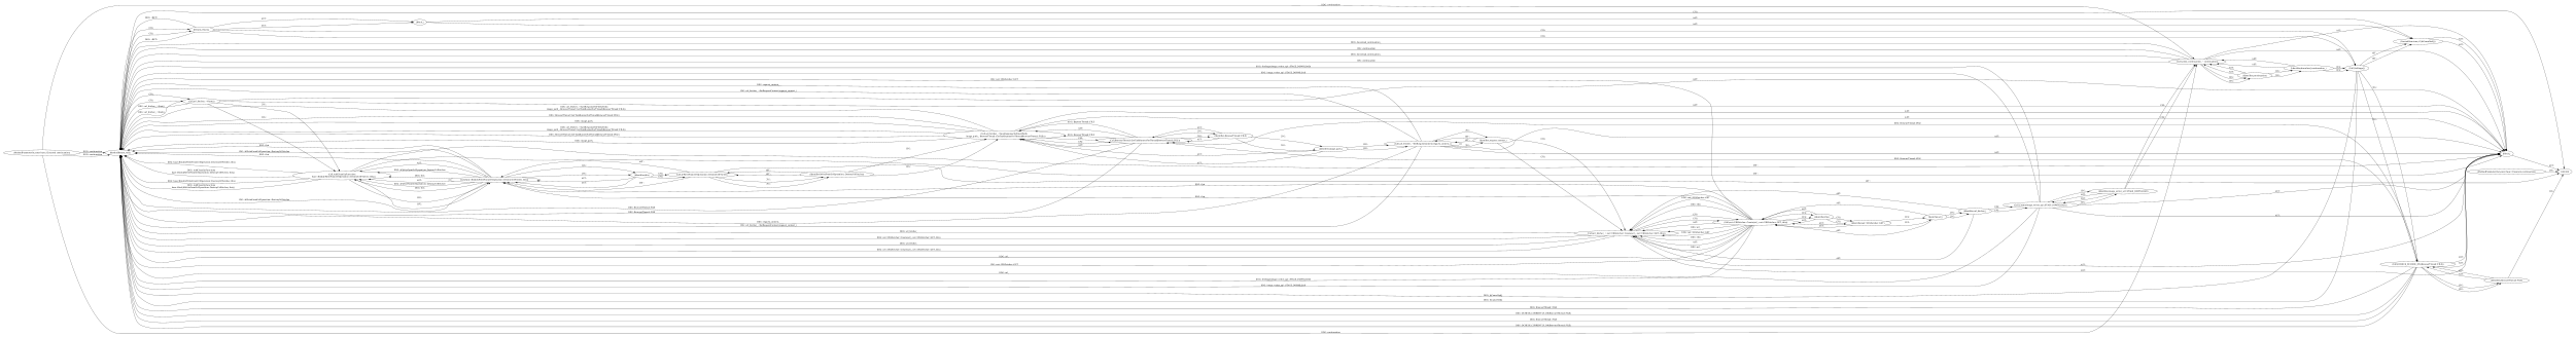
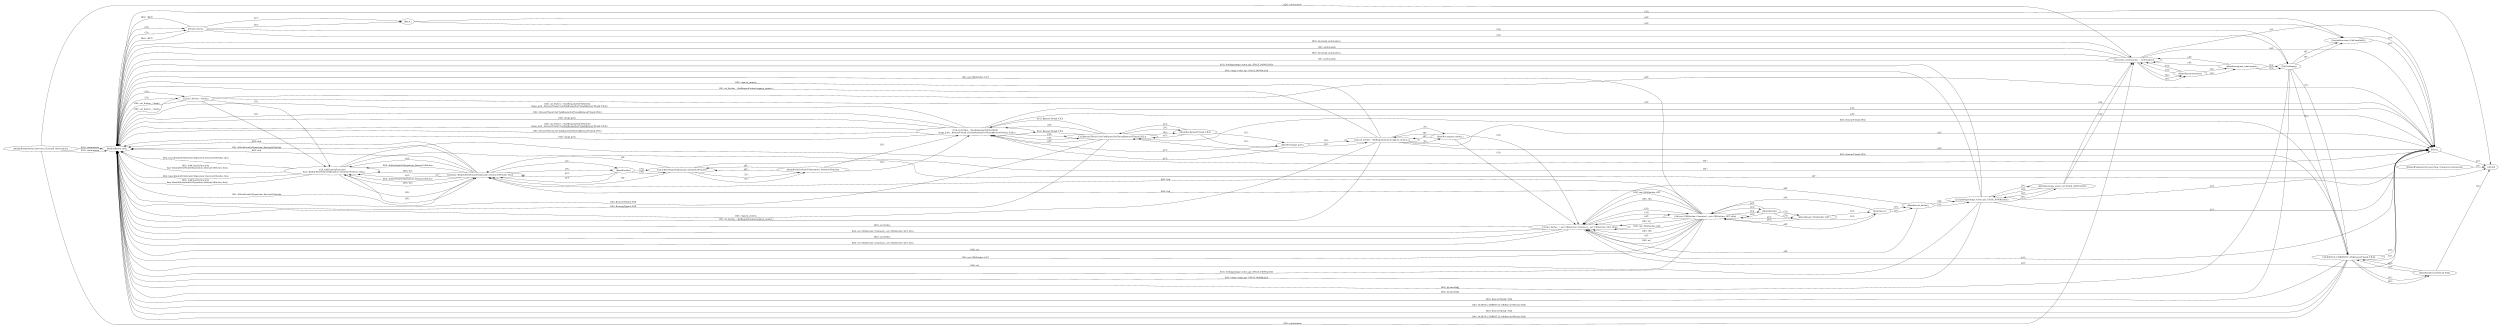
  digraph {
    fontname="PT Serif"
    rankdir=LR
    node [fontname="PT Serif"]
    edge [fontname="PT Serif"]
    n1 [label="(MethodReturn,void)"]
    n2 [label="(Call,url_fetcher_->Start())"]
    n3 [label="(Return,return;)"]
    1000100
    n5 [label="(Block,)"]
    n6 [label="(Call,AddCleanUpFunction(\n      base::Bind(&WriteFromUrlOperation::DestroyUrlFetcher, this)))"]
    n7 [label="(Block,)"]
    n8 [label="(Call,SetStage())"]
    n9 [label="(MethodParameterIn,const base::Closure& continuation)"]
    n10 [label="(Call,const_continuation_ = continuation)"]
    n11 [label="(Identifier,continuation)"]
    n12 [label="(MethodParameterOut,const base::Closure& continuation)"]
    n13 [label="(Identifier,image_writer_url::STAGE_DOWNLOAD)"]
-   n14 [label="(Call,Create(image_writer_api::STAGE_DOWNLOAD))"]
+   n14 [label="(Call,SetStage(image_writer_api::STAGE_DOWNLOAD))"]
    n15 [label="(Call,net::URLFetcher::Create(url_, net::URLFetcher::GET, this))"]
    n16 [label="(Call,url_fetcher_ = net::URLFetcher::Create(url_, net::URLFetcher::GET, this))"]
    n17 [label="(Identifier,this)"]
    n18 [label="(Call,base::Bind(&WriteFromUrlOperation::DestroyUrlFetcher, this))"]
    n19 [label="(Identifier,net::URLFetcher::GET)"]
    n20 [label="(Identifier,this)"]
    n21 [label="(Identifier,url_fetcher_)"]
    n22 [label="(Identifier,url_)"]
    n23 [label="(Call,url_fetcher_->SetRequestContext(request_context_))"]
    n24 [label="(Identifier,request_context_)"]
    n25 [label="(Call,url_fetcher_->SaveResponseToFileAtPath(\n      image_path_, BrowserThread::GetTaskRunnerForThread(BrowserThread::FILE)))"]
    n26 [label="(Call,BrowserThread::GetTaskRunnerForThread(BrowserThread::FILE))"]
    n27 [label="(Identifier,BrowserThread::FILE)"]
    n28 [label="(Identifier,image_path_)"]
    n29 [label="(Call,&WriteFromUrlOperation::DestroyUrlFetcher)"]
    n30 [label="(Identifier,WriteFromUrlOperation::DestroyUrlFetcher)"]
-   n31 [label="(Call,DCHECK_DCHECK_ON(BrowserThread::FILE))"]
+   n31 [label="(Call,DCHECK_CURRENTLY_ON(BrowserThread::FILE))"]
    n32 [label="(Identifier,BrowserThread::FILE)"]
    n33 [label="(ControlStructure,if (IsCancelled()))"]
-   n34 [label="(Identifier,download_continuation_)"]
+   n34 [label="(Identifier,request_continuation_)"]
    n1 -> n2 [label="CFG: "]
    n1 -> n2 [label="CFG: "]
    n1 -> n3 [label="CFG: "]
    n1 -> n3 [label="CFG: "]
    n1 -> 1000100 [label="CFG: "]
    n2 -> n1 [label="DDG: url_fetcher_->Start()"]
    n2 -> n1 [label="DDG: url_fetcher_->Start()"]
    n2 -> n5 [label="AST: "]
    n2 -> n5 [label="AST: "]
    n2 -> n6 [label="CFG: "]
    n2 -> n6 [label="CFG: "]
    n3 -> n1 [label="DDG: <RET>"]
    n3 -> n1 [label="DDG: <RET>"]
    n3 -> n7 [label="AST: "]
    n3 -> n7 [label="AST: "]
    n3 -> n8 [label="CFG: "]
    n3 -> n8 [label="CFG: "]
    n5 -> 1000100 [label="AST: "]
    n6 -> n1 [label="DDG: base::Bind(&WriteFromUrlOperation::DestroyUrlFetcher, this)"]
    n6 -> n1 [label="DDG: AddCleanUpFunction(\n      base::Bind(&WriteFromUrlOperation::DestroyUrlFetcher, this))"]
    n6 -> n1 [label="DDG: base::Bind(&WriteFromUrlOperation::DestroyUrlFetcher, this)"]
    n6 -> n1 [label="DDG: AddCleanUpFunction(\n      base::Bind(&WriteFromUrlOperation::DestroyUrlFetcher, this))"]
    n6 -> n5 [label="AST: "]
    n6 -> n5 [label="AST: "]
    n6 -> n18 [label="CFG: "]
    n6 -> n18 [label="CFG: "]
    n7 -> n33 [label="AST: "]
    n7 -> n33 [label="AST: "]
    n8 -> n1 [label="DDG: IsCancelled()"]
    n8 -> n1 [label="DDG: IsCancelled()"]
    n8 -> n31 [label="CFG: "]
    n8 -> n31 [label="CFG: "]
    n8 -> n33 [label="AST: "]
    n8 -> n33 [label="AST: "]
    n9 -> n1 [label="DDG: continuation"]
    n9 -> n1 [label="DDG: continuation"]
    n9 -> n10 [label="DDG: continuation"]
    n9 -> n10 [label="DDG: continuation"]
    n10 -> n1 [label="DDG: download_continuation_"]
    n10 -> n1 [label="DDG: continuation"]
    n10 -> n1 [label="DDG: download_continuation_"]
    n10 -> n1 [label="DDG: continuation"]
    n10 -> n5 [label="AST: "]
    n10 -> n5 [label="AST: "]
    n10 -> n11 [label="CFG: "]
    n10 -> n11 [label="CFG: "]
    n11 -> n10 [label="AST: "]
    n11 -> n10 [label="AST: "]
    n11 -> n34 [label="CFG: "]
    n11 -> n34 [label="CFG: "]
    n12 -> 1000100 [label="CFG: "]
    n13 -> n10 [label="CFG: "]
    n13 -> n10 [label="CFG: "]
    n13 -> n14 [label="AST: "]
    n13 -> n14 [label="AST: "]
    n14 -> n1 [label="DDG: SetStage(image_writer_api::STAGE_DOWNLOAD)"]
    n14 -> n1 [label="DDG: image_writer_api::STAGE_DOWNLOAD"]
    n14 -> n1 [label="DDG: SetStage(image_writer_api::STAGE_DOWNLOAD)"]
    n14 -> n1 [label="DDG: image_writer_api::STAGE_DOWNLOAD"]
    n14 -> n5 [label="AST: "]
    n14 -> n5 [label="AST: "]
    n14 -> n13 [label="CFG: "]
    n14 -> n13 [label="CFG: "]
    n15 -> n1 [label="DDG: url_"]
    n15 -> n1 [label="DDG: net::URLFetcher::GET"]
    n15 -> n1 [label="DDG: url_"]
    n15 -> n1 [label="DDG: net::URLFetcher::GET"]
    n15 -> n16 [label="AST: "]
    n15 -> n16 [label="DDG: url_"]
    n15 -> n16 [label="DDG: net::URLFetcher::GET"]
    n15 -> n16 [label="DDG: this"]
    n15 -> n16 [label="AST: "]
    n15 -> n16 [label="DDG: url_"]
    n15 -> n16 [label="DDG: net::URLFetcher::GET"]
    n15 -> n16 [label="DDG: this"]
    n15 -> n17 [label="CFG: "]
    n15 -> n17 [label="CFG: "]
    n15 -> n18 [label="DDG: this"]
    n15 -> n18 [label="DDG: this"]
    n16 -> n1 [label="DDG: url_fetcher_"]
    n16 -> n1 [label="DDG: net::URLFetcher::Create(url_, net::URLFetcher::GET, this)"]
    n16 -> n1 [label="DDG: url_fetcher_"]
    n16 -> n1 [label="DDG: net::URLFetcher::Create(url_, net::URLFetcher::GET, this)"]
    n16 -> n5 [label="AST: "]
    n16 -> n5 [label="AST: "]
    n16 -> n15 [label="CFG: "]
    n16 -> n15 [label="CFG: "]
    n17 -> n15 [label="AST: "]
    n17 -> n15 [label="AST: "]
    n17 -> n19 [label="CFG: "]
    n17 -> n19 [label="CFG: "]
    n18 -> n1 [label="DDG: &WriteFromUrlOperation::DestroyUrlFetcher"]
    n18 -> n1 [label="DDG: this"]
    n18 -> n1 [label="DDG: &WriteFromUrlOperation::DestroyUrlFetcher"]
    n18 -> n1 [label="DDG: this"]
    n18 -> n6 [label="AST: "]
    n18 -> n6 [label="DDG: &WriteFromUrlOperation::DestroyUrlFetcher"]
    n18 -> n6 [label="DDG: this"]
    n18 -> n6 [label="AST: "]
    n18 -> n6 [label="DDG: &WriteFromUrlOperation::DestroyUrlFetcher"]
    n18 -> n6 [label="DDG: this"]
    n18 -> n20 [label="CFG: "]
    n18 -> n20 [label="CFG: "]
    n19 -> n15 [label="AST: "]
    n19 -> n15 [label="AST: "]
    n19 -> n22 [label="CFG: "]
    n19 -> n22 [label="CFG: "]
    n20 -> n18 [label="AST: "]
    n20 -> n18 [label="AST: "]
    n20 -> n29 [label="CFG: "]
    n20 -> n29 [label="CFG: "]
    n21 -> n14 [label="CFG: "]
    n21 -> n14 [label="CFG: "]
    n21 -> n16 [label="AST: "]
    n21 -> n16 [label="AST: "]
    n22 -> n15 [label="AST: "]
    n22 -> n15 [label="AST: "]
    n22 -> n21 [label="CFG: "]
    n22 -> n21 [label="CFG: "]
    n23 -> n1 [label="DDG: request_context_"]
    n23 -> n1 [label="DDG: url_fetcher_->SetRequestContext(request_context_)"]
    n23 -> n1 [label="DDG: request_context_"]
    n23 -> n1 [label="DDG: url_fetcher_->SetRequestContext(request_context_)"]
    n23 -> n5 [label="AST: "]
    n23 -> n5 [label="AST: "]
    n23 -> n24 [label="CFG: "]
    n23 -> n24 [label="CFG: "]
    n24 -> n16 [label="CFG: "]
    n24 -> n16 [label="CFG: "]
    n24 -> n23 [label="AST: "]
    n24 -> n23 [label="AST: "]
    n25 -> n1 [label="DDG: image_path_"]
    n25 -> n1 [label="DDG: url_fetcher_->SaveResponseToFileAtPath(\n      image_path_, BrowserThread::GetTaskRunnerForThread(BrowserThread::FILE))"]
    n25 -> n1 [label="DDG: BrowserThread::GetTaskRunnerForThread(BrowserThread::FILE)"]
    n25 -> n1 [label="DDG: image_path_"]
    n25 -> n1 [label="DDG: url_fetcher_->SaveResponseToFileAtPath(\n      image_path_, BrowserThread::GetTaskRunnerForThread(BrowserThread::FILE))"]
    n25 -> n1 [label="DDG: BrowserThread::GetTaskRunnerForThread(BrowserThread::FILE)"]
    n25 -> n5 [label="AST: "]
    n25 -> n5 [label="AST: "]
    n25 -> n26 [label="CFG: "]
    n25 -> n26 [label="CFG: "]
    n26 -> n1 [label="DDG: BrowserThread::FILE"]
    n26 -> n1 [label="DDG: BrowserThread::FILE"]
    n26 -> n25 [label="AST: "]
    n26 -> n25 [label="DDG: BrowserThread::FILE"]
    n26 -> n25 [label="AST: "]
    n26 -> n25 [label="DDG: BrowserThread::FILE"]
    n26 -> n27 [label="CFG: "]
    n26 -> n27 [label="CFG: "]
    n27 -> n26 [label="AST: "]
    n27 -> n26 [label="AST: "]
    n27 -> n28 [label="CFG: "]
    n27 -> n28 [label="CFG: "]
    n28 -> n23 [label="CFG: "]
    n28 -> n23 [label="CFG: "]
    n28 -> n25 [label="AST: "]
    n28 -> n25 [label="AST: "]
    n29 -> 1000100 [label="AST: "]
    n29 -> n18 [label="AST: "]
    n29 -> n18 [label="AST: "]
    n29 -> n30 [label="CFG: "]
    n29 -> n30 [label="CFG: "]
    n30 -> n25 [label="CFG: "]
    n30 -> n25 [label="CFG: "]
    n30 -> n29 [label="AST: "]
    n30 -> n29 [label="AST: "]
    n31 -> n1 [label="DDG: BrowserThread::FILE"]
    n31 -> n1 [label="DDG: DCHECK_CURRENTLY_ON(BrowserThread::FILE)"]
    n31 -> n1 [label="DDG: BrowserThread::FILE"]
    n31 -> n1 [label="DDG: DCHECK_CURRENTLY_ON(BrowserThread::FILE)"]
    n31 -> n5 [label="AST: "]
    n31 -> n5 [label="AST: "]
    n31 -> n26 [label="DDG: BrowserThread::FILE"]
    n31 -> n26 [label="DDG: BrowserThread::FILE"]
    n31 -> n32 [label="CFG: "]
    n31 -> n32 [label="CFG: "]
    n32 -> 1000100 [label="CFG: "]
    n32 -> n31 [label="AST: "]
    n32 -> n31 [label="AST: "]
    n33 -> n5 [label="AST: "]
    n33 -> n5 [label="AST: "]
    n34 -> n8 [label="CFG: "]
    n34 -> n8 [label="CFG: "]
    n34 -> n10 [label="AST: "]
    n34 -> n10 [label="AST: "]
  }
